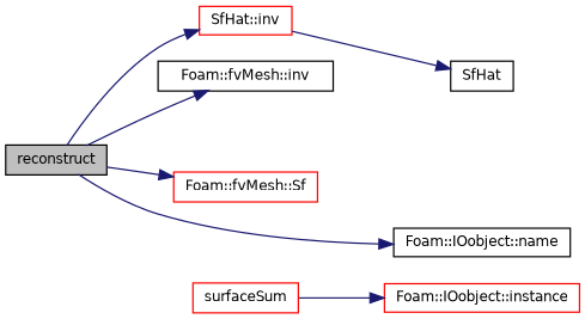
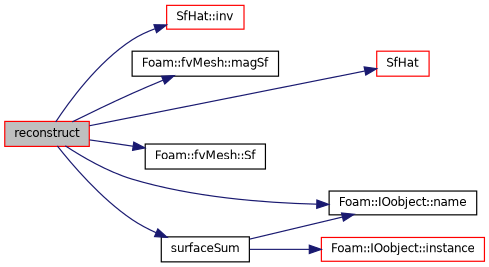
  digraph {
    fontname="DejaVu Sans"
    rankdir=LR
    node [color=black fontname="DejaVu Sans" fontsize=10 shape=record]
    edge [color=midnightblue fontname="DejaVu Sans" fontsize=10 labelfontname=FreeSans labelfontsize=10 style=solid]
-   n1 [fillcolor=grey75 fontcolor=black height=0.2 label=reconstruct style=filled width=0.4]
+   n1 [color=red fillcolor=grey75 fontcolor=black height=0.2 label=reconstruct style=filled width=0.4]
    n2 [color=red height=0.2 label="SfHat::inv" width=0.4]
-   n3 [height=0.2 label="Foam::fvMesh::inv" width=0.4]
+   n3 [height=0.2 label="Foam::fvMesh::magSf" width=0.4]
    n4 [height=0.2 label="Foam::IOobject::name" width=0.4]
-   n5 [color=red height=0.2 label="Foam::fvMesh::Sf" width=0.4]
-   n6 [height=0.2 label=SfHat width=0.4]
-   n7 [color=red height=0.2 label=surfaceSum width=0.4]
+   n5 [height=0.2 label="Foam::fvMesh::Sf" width=0.4]
+   n6 [color=red height=0.2 label=SfHat width=0.4]
+   n7 [height=0.2 label=surfaceSum width=0.4]
    n8 [color=red height=0.2 label="Foam::IOobject::instance" width=0.4]
    n1 -> n2
    n1 -> n3
    n1 -> n4
    n1 -> n5
-   n2 -> n6
+   n1 -> n6
+   n1 -> n7
+   n7 -> n4
    n7 -> n8
  }
